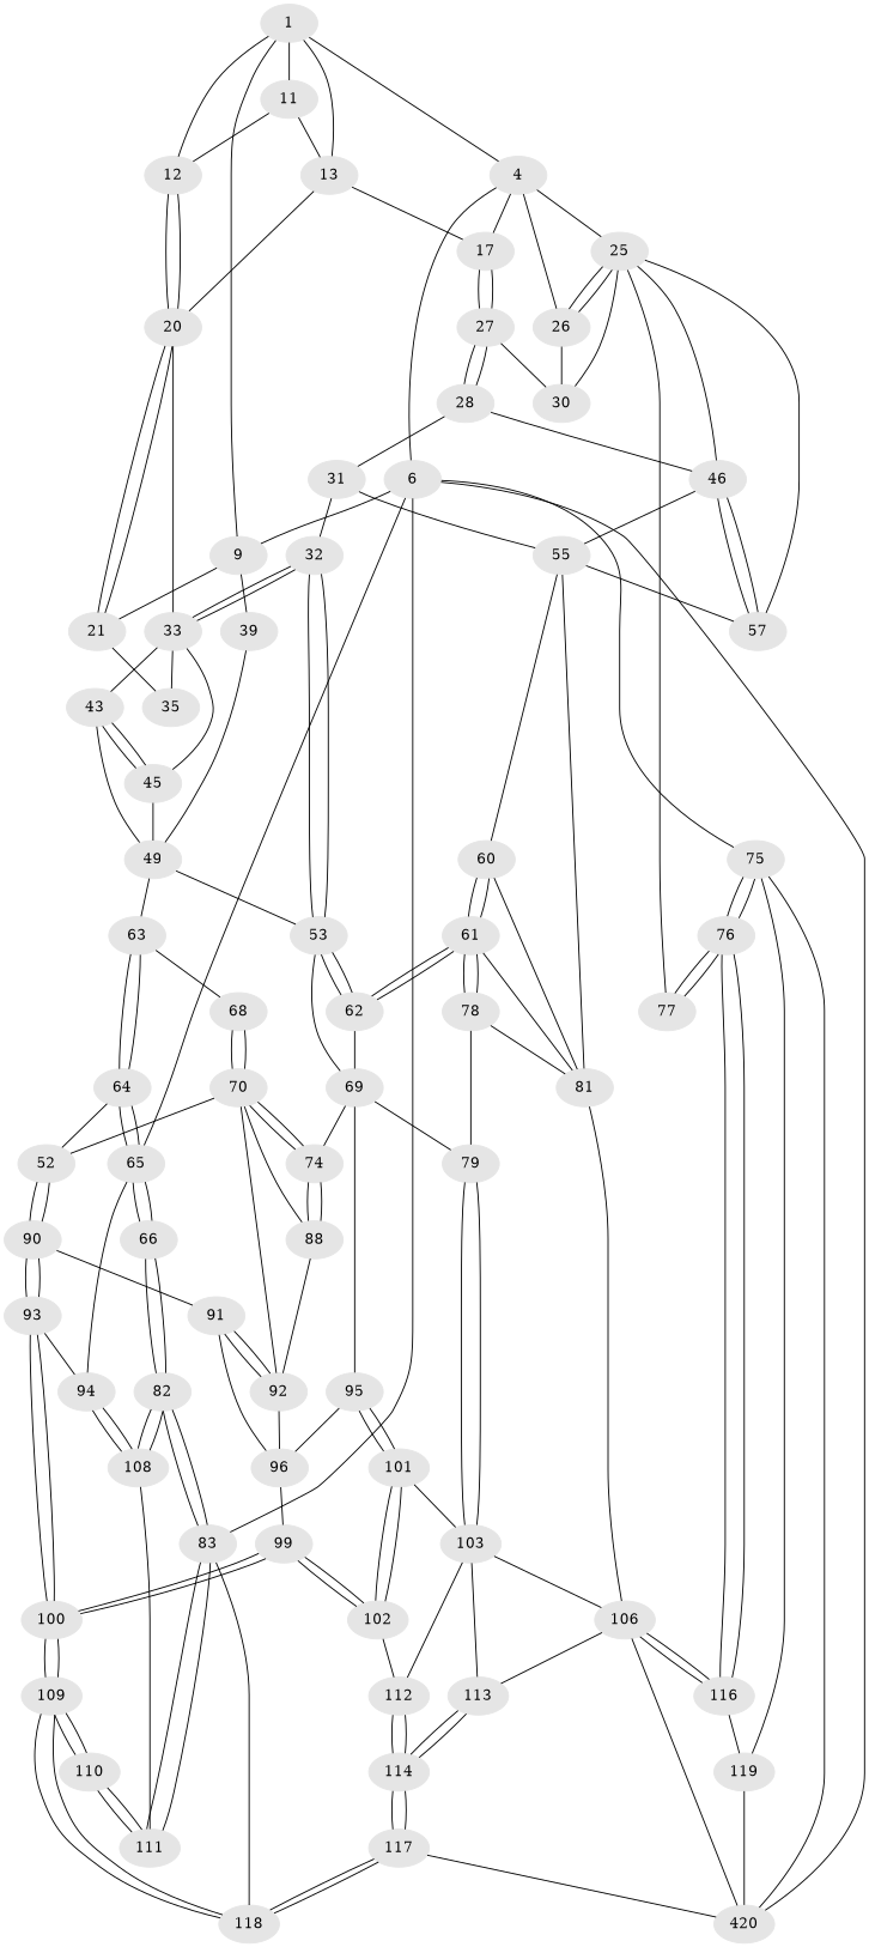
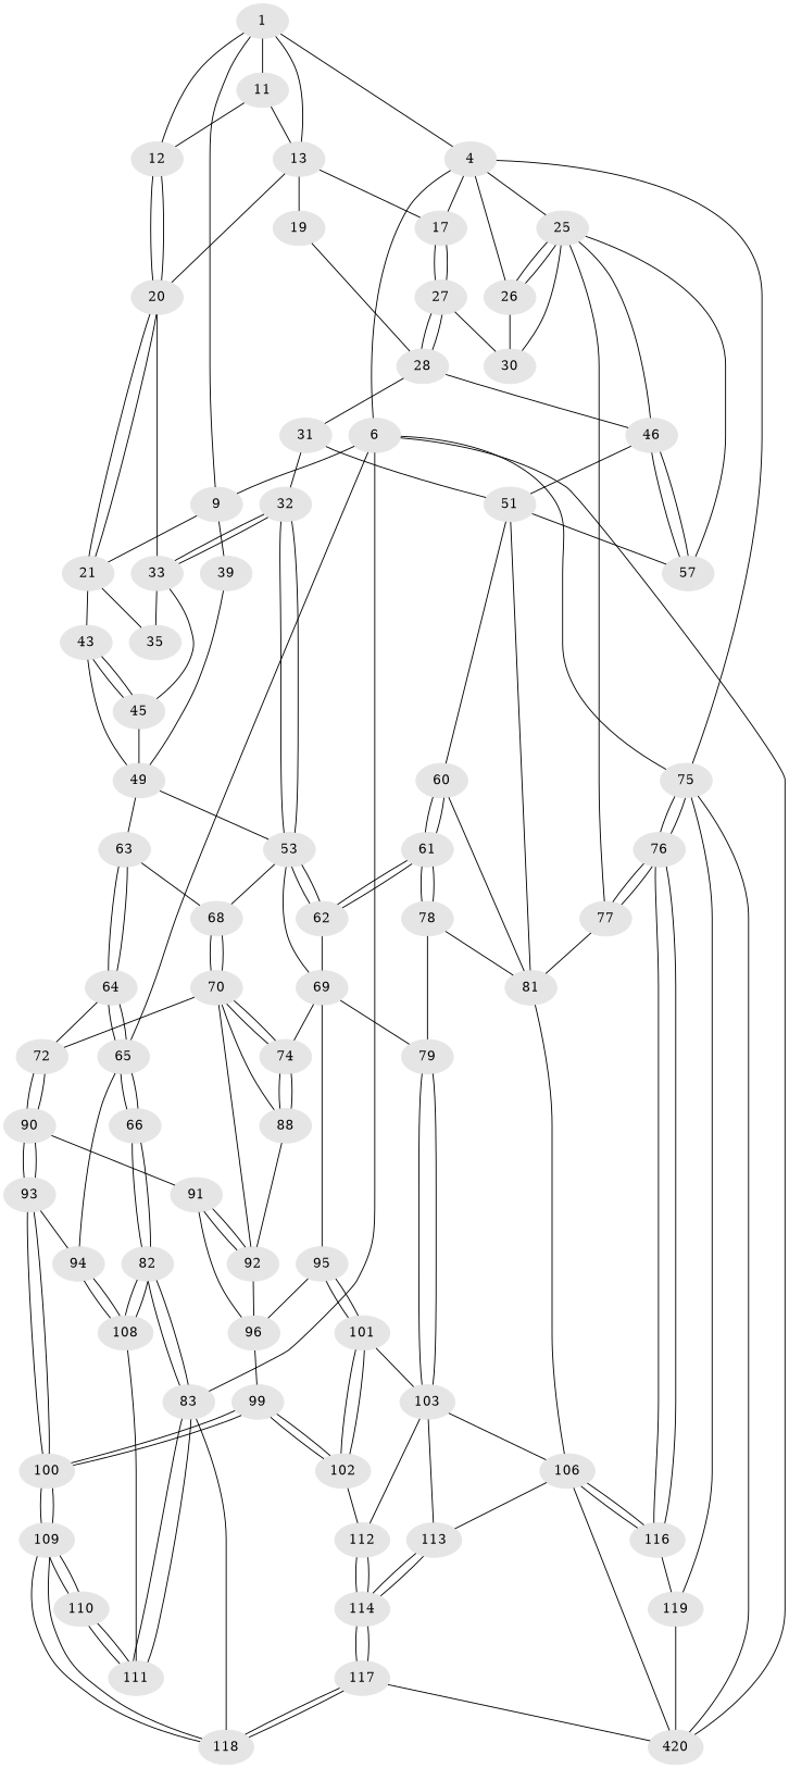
  graph {
    node [color=gray90 style=filled]
    1 [super="+2+8"]
    4 [super="+16+5"]
    9 [super="+23+10"]
    11
    12
    13 [super="+18+14"]
    6 [super="+85+7+38"]
    17
    25 [super="+40"]
    26
    75 [super="+124"]
    21 [super="+36+22"]
    39
    20 [super="+24"]
+   19
    83 [super="+84"]
    n17 [label=420 super="+121"]
    65
    27
    30
    46 [super="+47"]
    57
    77
    76
    119
    66
    82
    111
    118
    35
    43 [super="+44"]
    49 [super="+50+52"]
    33 [super="+42+34"]
    28 [super="+48+29"]
    31 [super="+51"]
    45
-   55 [super="+58+56"]
+   55 [super="+58+56" label=51]
    81 [super="+86"]
    32
    53 [super="+54"]
    60
    62
    68
    69 [super="+73"]
    63
    64
    70 [super="+71"]
    74
    79
    95
    61
    106 [super="+107"]
    78
-   72 [label=52]
+   72
    94
    90
    108
    88
    92 [super="+97"]
    103 [super="+104"]
    96 [super="+98"]
    101
    91
    93
    116
    112
    113
    100
    99
    109
    102
    110
    114
    117
    1 -- 4
    1 -- 9
    1 -- 11
    1 -- 12
    1 -- 13
    4 -- 6
    4 -- 17
    4 -- 25
    4 -- 26
+   4 -- 75
    9 -- 21
    9 -- 39 [weight=2]
    11 -- 12
    11 -- 13
    12 -- 20
    12 -- 20
    13 -- 17
    13 -- 20
+   13 -- 19 [weight=2]
    6 -- 9 [weight=2]
    6 -- 75
    6 -- 83
    6 -- n17
    6 -- 65
    17 -- 27
    17 -- 27
    25 -- 26
    25 -- 26
    25 -- 30
    25 -- 46
    25 -- 57
    25 -- 77
    26 -- 30
    75 -- n17
    75 -- 76
    75 -- 76
    75 -- 119
    21 -- 35
-   33 -- 43 [weight=2]
+   21 -- 43 [weight=2]
    39 -- 49
    20 -- 21
    20 -- 21
    20 -- 33
+   19 -- 28
    83 -- 111
    83 -- 111
    83 -- 118
    65 -- 66
    65 -- 66
    65 -- 94
    27 -- 30
    27 -- 28
    27 -- 28
    46 -- 57
    46 -- 57
    46 -- 55
-   61 -- 81
+   77 -- 81
    76 -- 77
    76 -- 77
    76 -- 116
    76 -- 116
    119 -- n17
    66 -- 82
    66 -- 82
    82 -- 83
    82 -- 83
    82 -- 108
    82 -- 108
    43 -- 49
    43 -- 45
    43 -- 45
    49 -- 53
    49 -- 63
    33 -- 35 [weight=2]
    33 -- 45
    28 -- 46
    28 -- 31 [weight=2]
    31 -- 55
    31 -- 32
    45 -- 49
    55 -- 57
    55 -- 81
    55 -- 60
    81 -- 106
    32 -- 33
    32 -- 33
    32 -- 53
    32 -- 53
    53 -- 62
    53 -- 62
+   53 -- 68
    53 -- 69
    60 -- 81
    60 -- 61
    60 -- 61
    62 -- 69
    68 -- 70
    68 -- 70
    69 -- 74
    69 -- 79
    69 -- 95
    63 -- 68
    63 -- 64
    63 -- 64
    64 -- 65
    64 -- 65
    64 -- 72
    70 -- 74
    70 -- 74
    70 -- 72
    70 -- 88
    70 -- 92
    74 -- 88
    74 -- 88
    79 -- 103
    79 -- 103
    95 -- 96
    95 -- 101
    95 -- 101
    61 -- 62
    61 -- 62
    61 -- 78
    61 -- 78
    106 -- n17
    106 -- 116
    106 -- 116
    106 -- 113
    78 -- 81
    78 -- 79
    72 -- 90
    72 -- 90
    94 -- 108
    94 -- 108
    90 -- 91
    90 -- 93
    90 -- 93
    108 -- 111
    88 -- 92
    92 -- 96
    103 -- 106
    103 -- 112
    103 -- 113
    96 -- 99
    101 -- 103
    101 -- 102
    101 -- 102
    91 -- 92
    91 -- 92
    91 -- 96
    93 -- 94
    93 -- 100
    93 -- 100
    116 -- 119
    112 -- 114
    112 -- 114
    113 -- 114
    113 -- 114
    100 -- 109
    100 -- 109
    99 -- 100
    99 -- 100
    99 -- 102
    99 -- 102
    109 -- 118
    109 -- 118
    109 -- 110
    109 -- 110
    102 -- 112
    110 -- 111
    110 -- 111
    114 -- 117
    114 -- 117
    117 -- n17
    117 -- 118
    117 -- 118
  }
